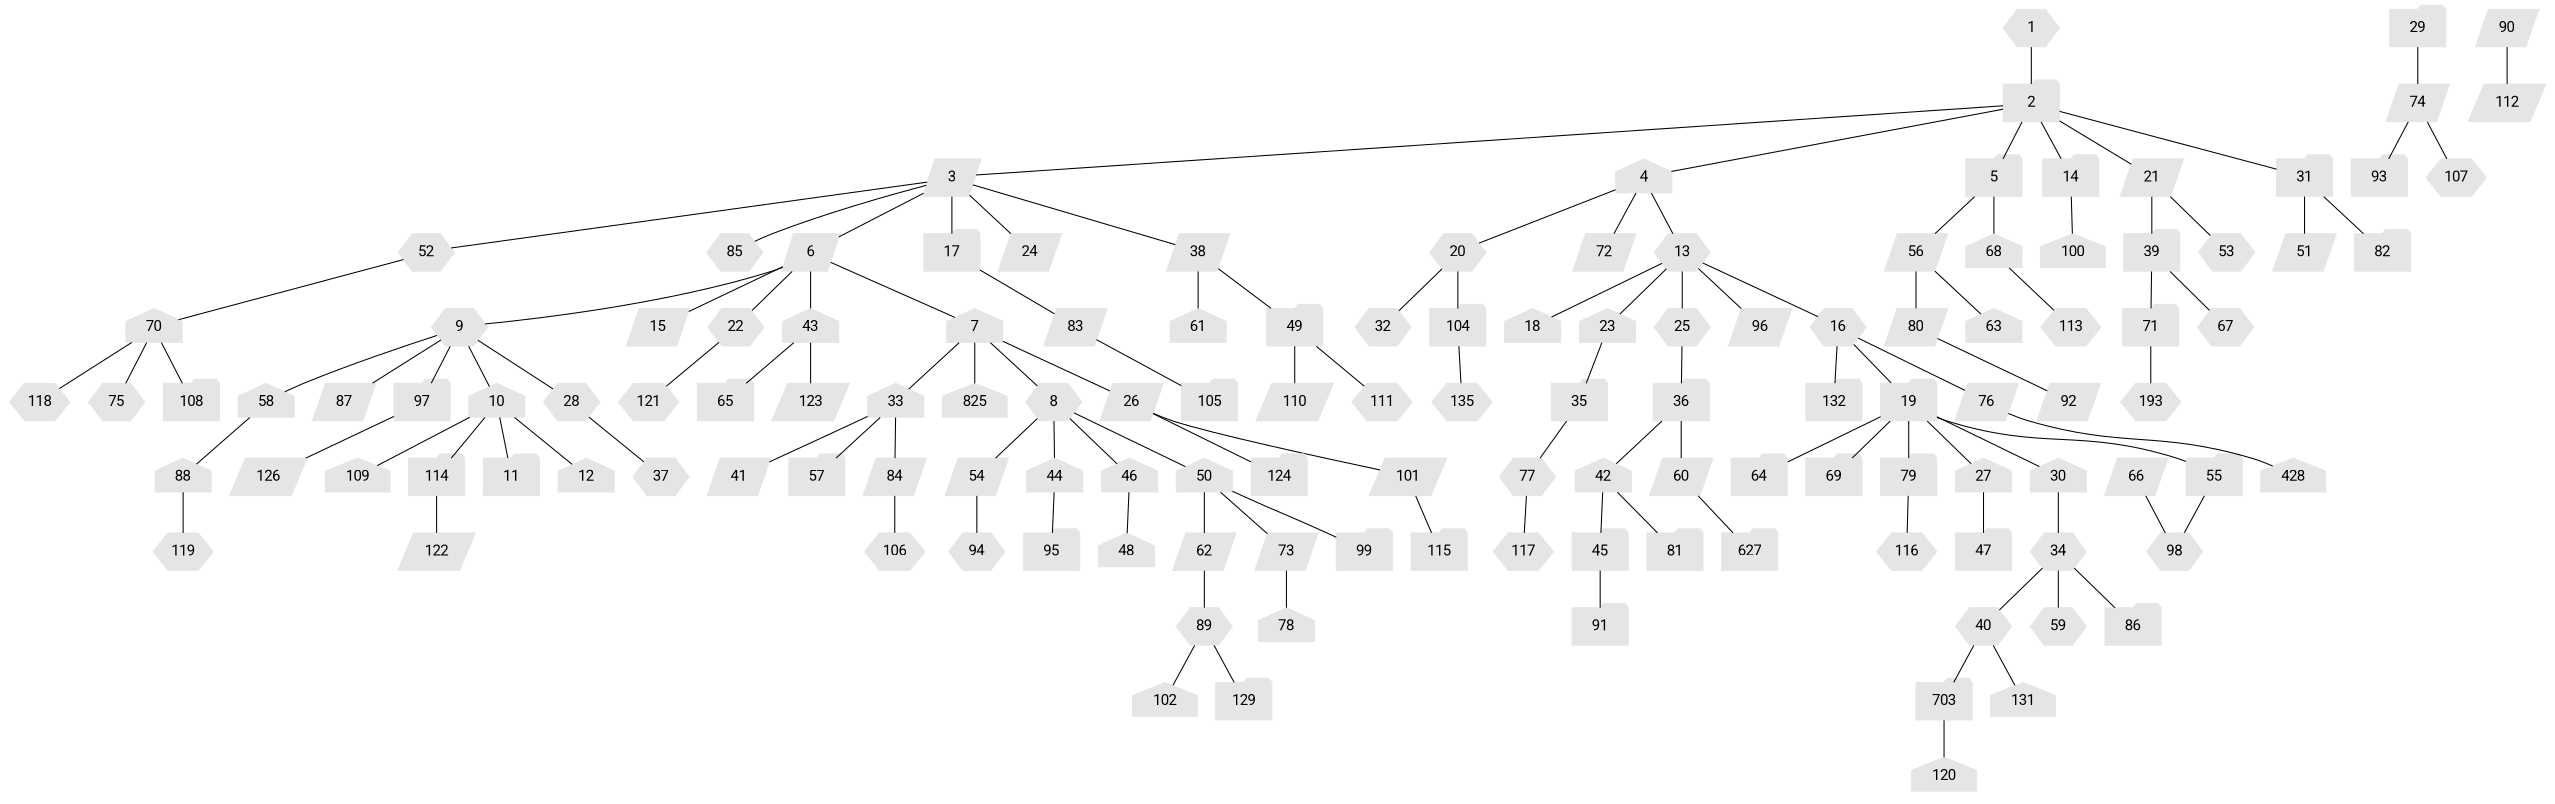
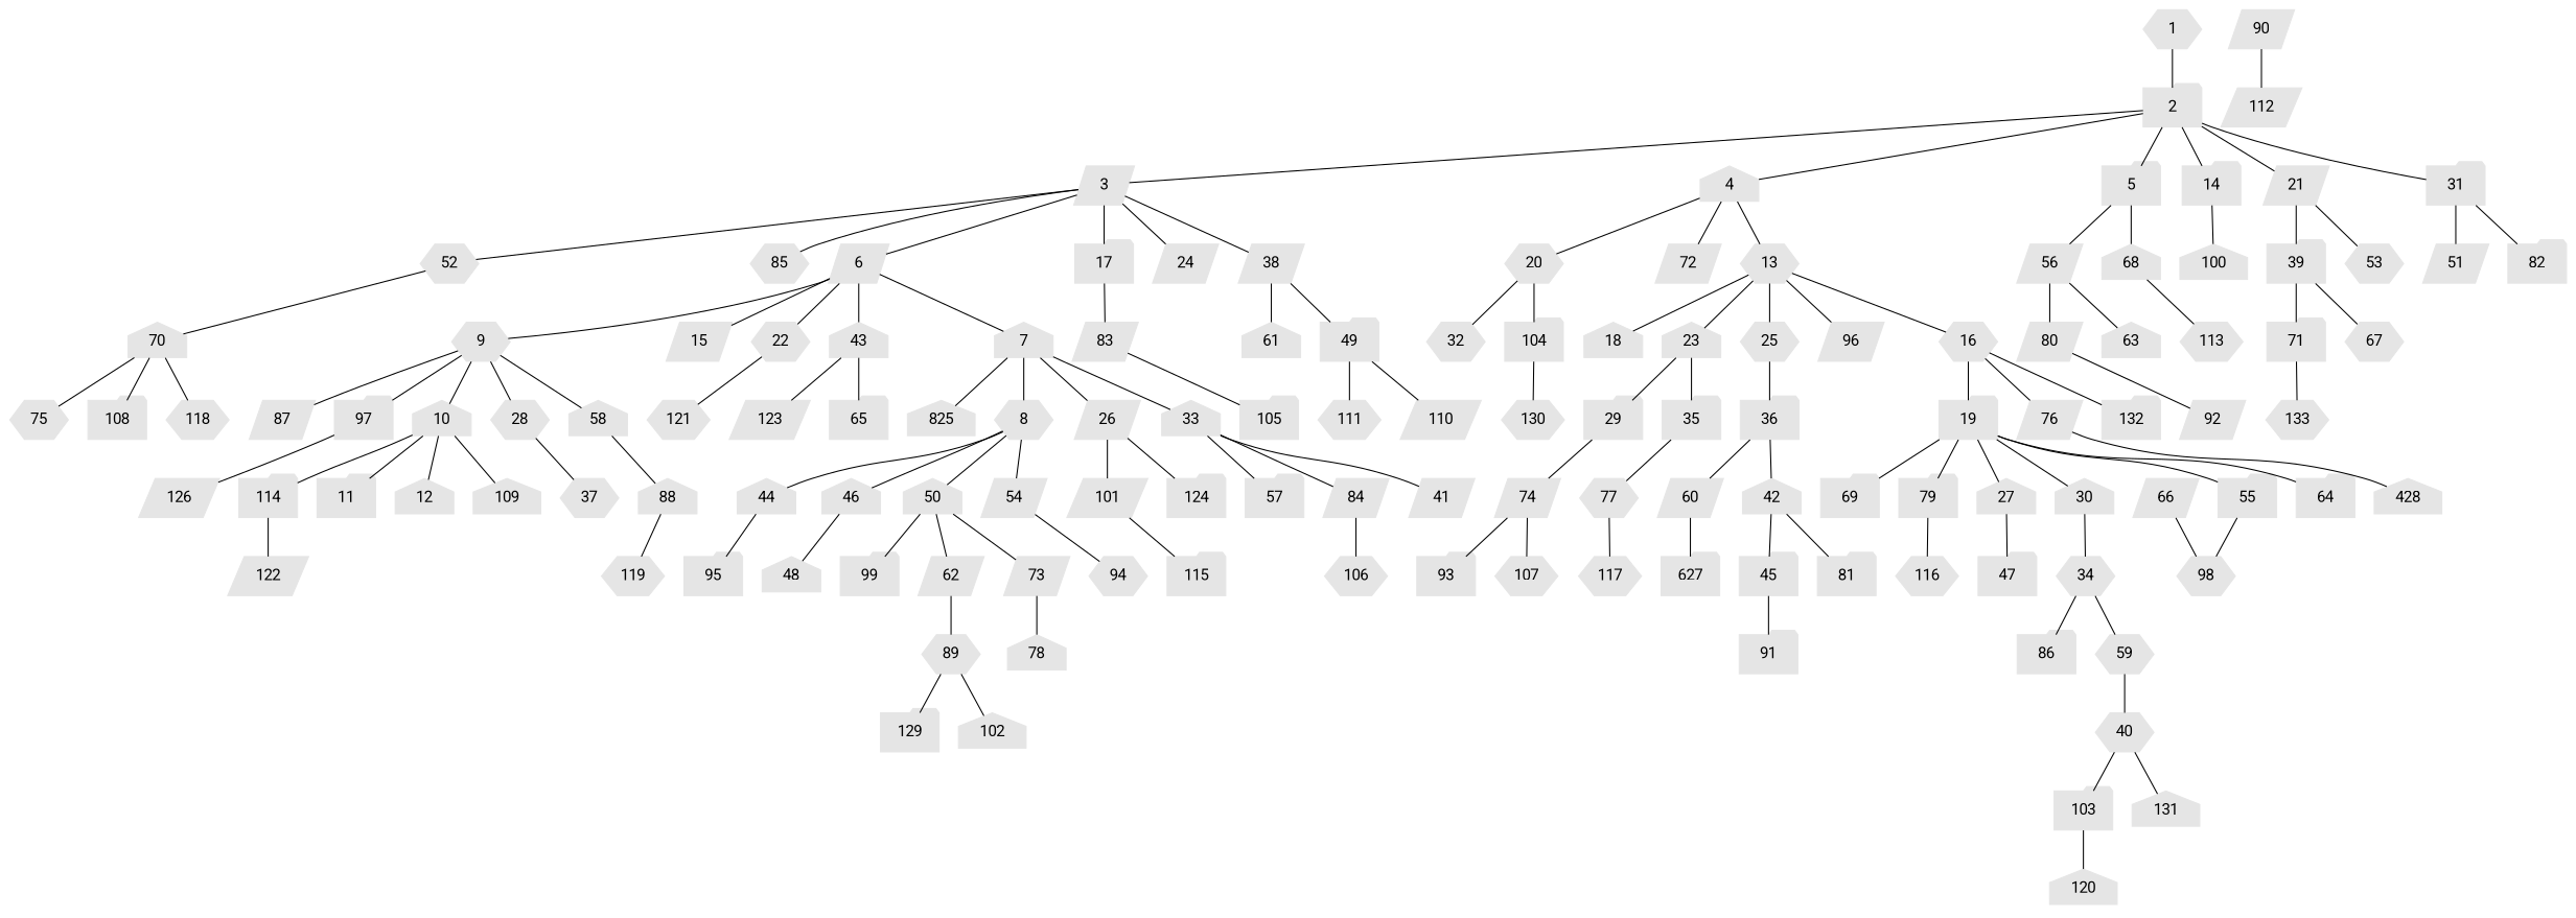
  graph {
    fontname=Roboto
    node [color=gray90 fontname=Roboto shape=folder style=filled]
    edge [fontname=Roboto]
    1 [shape=hexagon]
    2
    3 [shape=parallelogram]
    4 [shape=house]
    5
    14
    21 [shape=parallelogram]
    31
    6 [shape=parallelogram]
    17
    24 [shape=parallelogram]
    38 [shape=parallelogram]
    52 [shape=hexagon]
    85 [shape=hexagon]
    13 [shape=hexagon]
    20 [shape=hexagon]
    72 [shape=parallelogram]
    56 [shape=parallelogram]
    68 [shape=house]
    100 [shape=house]
    39
    53 [shape=hexagon]
    51 [shape=parallelogram]
    82
    7 [shape=house]
    9 [shape=hexagon]
    15 [shape=parallelogram]
    22 [shape=hexagon]
    43 [shape=house]
    83 [shape=parallelogram]
    49
    61 [shape=house]
    70 [shape=house]
    16 [shape=hexagon]
    18 [shape=house]
    23 [shape=house]
    25 [shape=hexagon]
    96 [shape=parallelogram]
    32 [shape=hexagon]
    104
    63 [shape=house]
    80 [shape=parallelogram]
    113 [shape=hexagon]
    8 [shape=hexagon]
    26 [shape=parallelogram]
    33 [shape=house]
    n47 [label=825 shape=house]
    10 [shape=house]
    28 [shape=hexagon]
    58 [shape=house]
    87 [shape=parallelogram]
    97
    121 [shape=hexagon]
    65
    123 [shape=parallelogram]
    44 [shape=house]
    46 [shape=house]
    50 [shape=house]
    54 [shape=parallelogram]
    101 [shape=parallelogram]
    124
    41 [shape=parallelogram]
    57
    84 [shape=parallelogram]
    95
    48 [shape=house]
    62 [shape=parallelogram]
    73 [shape=parallelogram]
    99
    94 [shape=hexagon]
    11
    12 [shape=house]
    109 [shape=house]
    114
    37 [shape=hexagon]
    88 [shape=house]
    126 [shape=parallelogram]
    122 [shape=parallelogram]
    19
    76 [shape=parallelogram]
    132
    29
    35
    36
    27 [shape=house]
    30 [shape=house]
    55
    64
    69
    79
    n91 [label=428 shape=house]
    105
    47
    34 [shape=hexagon]
    98 [shape=hexagon]
    116 [shape=hexagon]
-   130 [shape=hexagon label=135]
+   130 [shape=hexagon]
    67 [shape=hexagon]
    71
    74 [shape=parallelogram]
    77 [shape=hexagon]
    42 [shape=house]
    60 [shape=parallelogram]
    115
    93
    107 [shape=hexagon]
    40 [shape=hexagon]
    59 [shape=hexagon]
    86
    106 [shape=hexagon]
-   103 [label=703]
+   103
    131 [shape=house]
    117 [shape=hexagon]
    45
    81
    n116 [label=627]
    110 [shape=parallelogram]
    111 [shape=hexagon]
-   133 [shape=hexagon label=193]
+   133 [shape=hexagon]
    120 [shape=house]
    91
    89 [shape=hexagon]
    78 [shape=house]
    75 [shape=hexagon]
    108
    118 [shape=hexagon]
    66 [shape=parallelogram]
    92 [shape=parallelogram]
    119 [shape=hexagon]
    102 [shape=house]
    129
    90 [shape=parallelogram]
    112 [shape=parallelogram]
    1 -- 2
    2 -- 3
    2 -- 4
    2 -- 5
    2 -- 14
    2 -- 21
    2 -- 31
    3 -- 6
    3 -- 17
    3 -- 24
    3 -- 38
    3 -- 52
    3 -- 85
    4 -- 13
    4 -- 20
    4 -- 72
    5 -- 56
    5 -- 68
    14 -- 100
    21 -- 39
    21 -- 53
    31 -- 51
    31 -- 82
    6 -- 7
    6 -- 9
    6 -- 15
    6 -- 22
    6 -- 43
    17 -- 83
    38 -- 49
    38 -- 61
    52 -- 70
    13 -- 16
    13 -- 18
    13 -- 23
    13 -- 25
    13 -- 96
    20 -- 32
    20 -- 104
    56 -- 63
    56 -- 80
    68 -- 113
    39 -- 67
    39 -- 71
    7 -- 8
    7 -- 26
    7 -- 33
    7 -- n47
    9 -- 10
    9 -- 28
    9 -- 58
    9 -- 87
    9 -- 97
    22 -- 121
    43 -- 65
    43 -- 123
    83 -- 105
    49 -- 110
    49 -- 111
    70 -- 75
    70 -- 108
    70 -- 118
    16 -- 19
    16 -- 76
    16 -- 132
+   23 -- 29
    23 -- 35
    25 -- 36
    104 -- 130
    80 -- 92
    8 -- 44
    8 -- 46
    8 -- 50
    8 -- 54
    26 -- 101
    26 -- 124
    33 -- 41
    33 -- 57
    33 -- 84
    10 -- 11
    10 -- 12
    10 -- 109
    10 -- 114
    28 -- 37
    58 -- 88
    97 -- 126
    44 -- 95
    46 -- 48
    50 -- 62
    50 -- 73
    50 -- 99
    54 -- 94
    101 -- 115
    84 -- 106
    62 -- 89
    73 -- 78
    114 -- 122
    88 -- 119
    19 -- 27
    19 -- 30
    19 -- 55
    19 -- 64
    19 -- 69
    19 -- 79
    76 -- n91
    29 -- 74
    35 -- 77
    36 -- 42
    36 -- 60
    27 -- 47
    30 -- 34
    55 -- 98
    79 -- 116
-   34 -- 40
+   59 -- 40
    34 -- 59
    34 -- 86
    71 -- 133
    74 -- 93
    74 -- 107
    77 -- 117
    42 -- 45
    42 -- 81
    60 -- n116
    40 -- 103
    40 -- 131
    103 -- 120
    45 -- 91
    89 -- 102
    89 -- 129
    66 -- 98
    90 -- 112
  }
